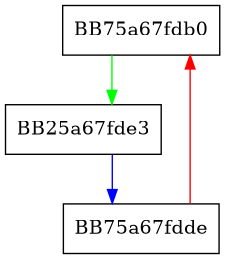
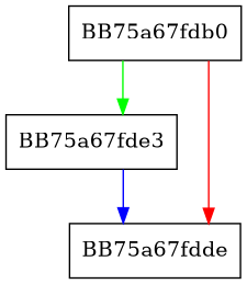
  digraph {
    splines=ortho
    node [shape=box]
    BB75a67fdb0
-   BB75a67fde3 [label=BB25a67fde3]
+   BB75a67fde3
    BB75a67fdde
    BB75a67fdb0 -> BB75a67fde3 [color=green]
-   BB75a67fdde -> BB75a67fdb0 [color=red]
+   BB75a67fdb0 -> BB75a67fdde [color=red]
    BB75a67fde3 -> BB75a67fdde [color=blue]
  }
